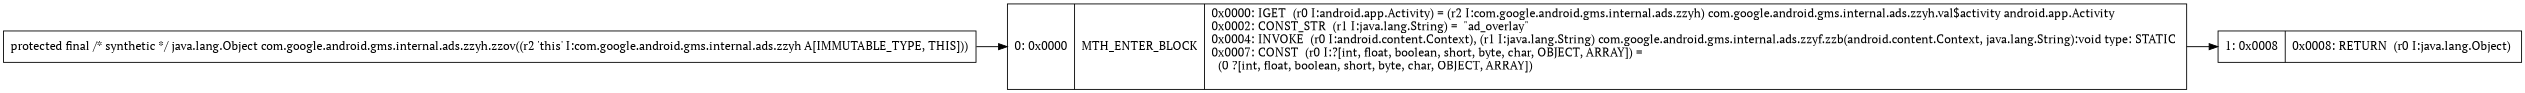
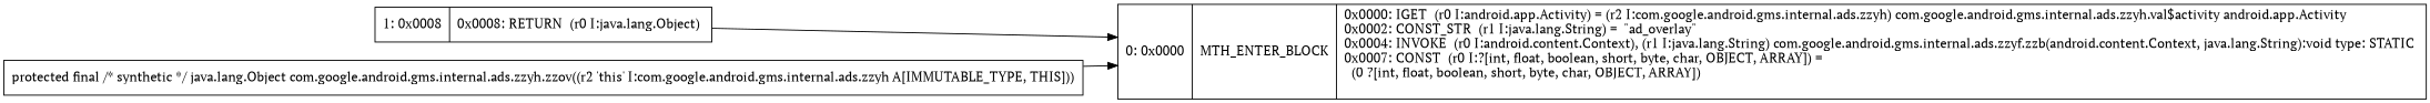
  digraph {
    rankdir=LR
    fontname="PT Serif"
    node [shape=record fontname="PT Serif"]
    edge [fontname="PT Serif"]
    n1 [label="{0\:\ 0x0000|MTH_ENTER_BLOCK\l|0x0000: IGET  (r0 I:android.app.Activity) = (r2 I:com.google.android.gms.internal.ads.zzyh) com.google.android.gms.internal.ads.zzyh.val$activity android.app.Activity \l0x0002: CONST_STR  (r1 I:java.lang.String) =  \"ad_overlay\" \l0x0004: INVOKE  (r0 I:android.content.Context), (r1 I:java.lang.String) com.google.android.gms.internal.ads.zzyf.zzb(android.content.Context, java.lang.String):void type: STATIC \l0x0007: CONST  (r0 I:?[int, float, boolean, short, byte, char, OBJECT, ARRAY]) = \l  (0 ?[int, float, boolean, short, byte, char, OBJECT, ARRAY])\l \l}"]
    n2 [label="{1\:\ 0x0008|0x0008: RETURN  (r0 I:java.lang.Object) \l}"]
    n3 [label="{protected final \/* synthetic *\/ java.lang.Object com.google.android.gms.internal.ads.zzyh.zzov((r2 'this' I:com.google.android.gms.internal.ads.zzyh A[IMMUTABLE_TYPE, THIS])) }"]
-   n1 -> n2
+   n2 -> n1
    n3 -> n1
  }
